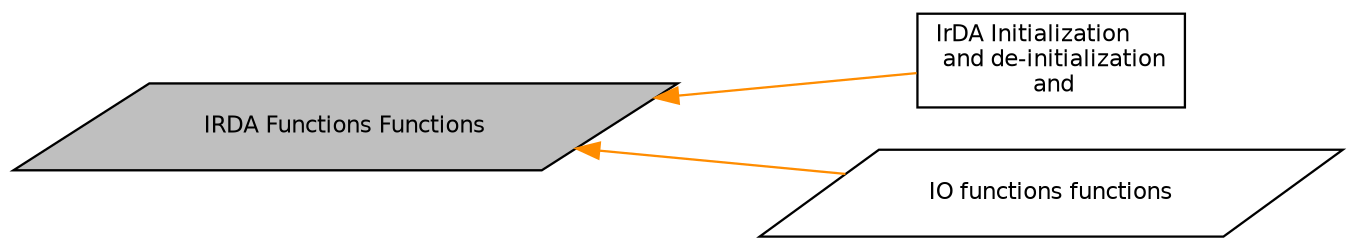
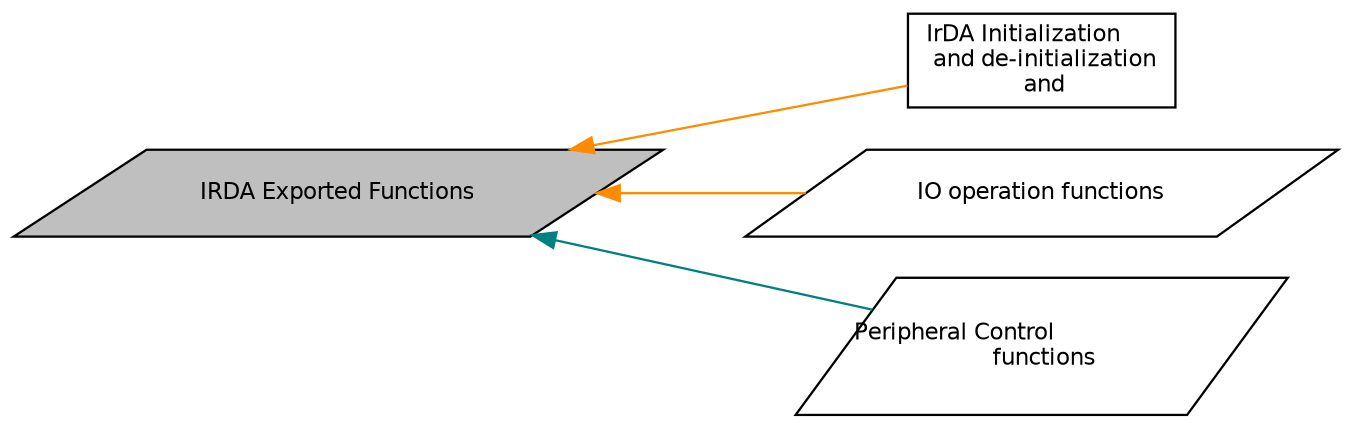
  digraph {
    rankdir=LR
    node [color=black fillcolor=white fontname=Helvetica fontsize=10 shape=parallelogram style=filled]
    edge [color=darkorange dir=back fontname=Helvetica fontsize=10 labelfontname=Helvetica labelfontsize=10 shape=plaintext style=solid]
    n1 [height=0.2 label="IrDA Initialization\l and de-initialization\l and" shape=box width=0.4]
-   n2 [height=0.2 label="IO functions functions" width=0.4]
-   n4 [fillcolor=grey75 fontcolor=black height=0.2 label="IRDA Functions Functions" width=0.4]
+   n2 [height=0.2 label="IO operation functions" width=0.4]
+   n3 [height=0.2 label="Peripheral Control\l functions" width=0.4]
+   n4 [fillcolor=grey75 fontcolor=black height=0.2 label="IRDA Exported Functions" width=0.4]
    n4 -> n1
    n4 -> n2
+   n4 -> n3 [color=teal]
  }
